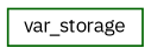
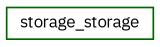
  digraph {
    rankdir=TB
    fontname="IBM Plex Sans"
-   n1 [color=darkgreen fillcolor=white fontname="IBM Plex Sans" fontsize=10 height=0.2 label=var_storage shape=record style=filled width=0.4]
+   n1 [color=darkgreen fillcolor=white fontname="IBM Plex Sans" fontsize=10 height=0.2 label=storage_storage shape=record style=filled width=0.4]
  }
